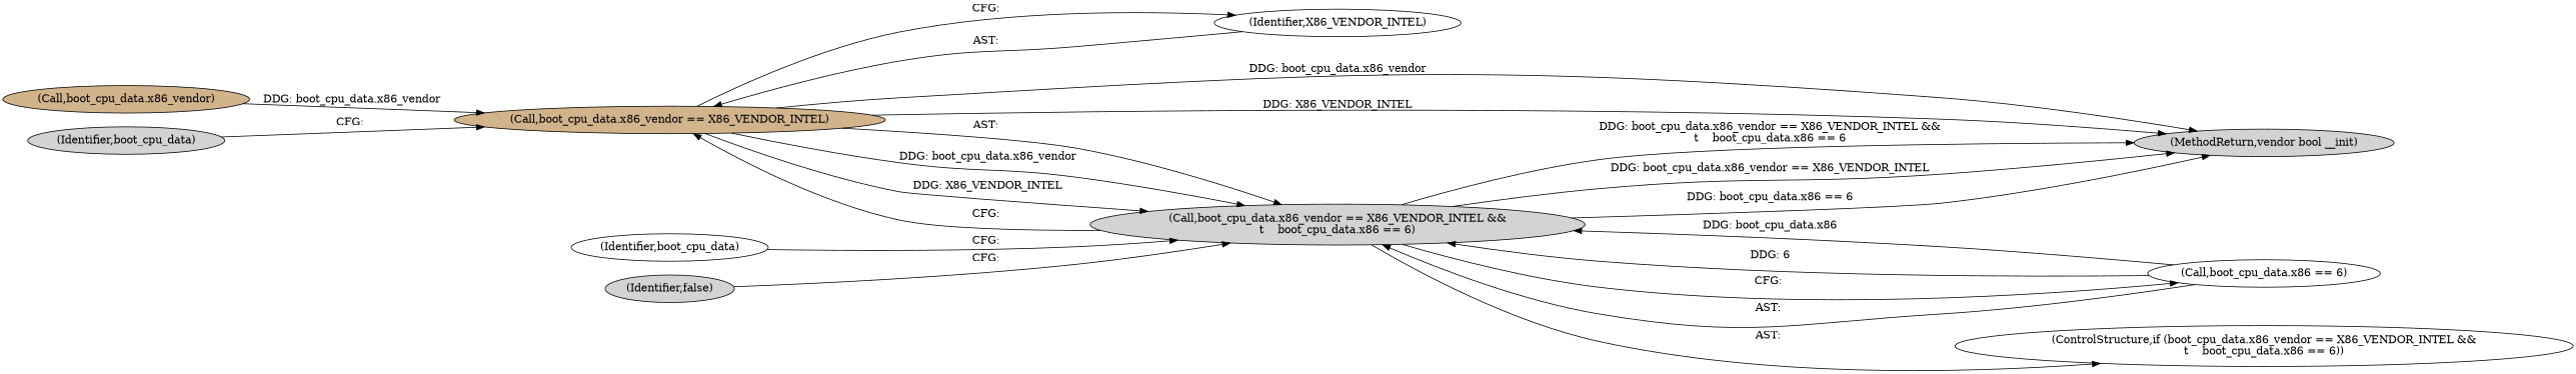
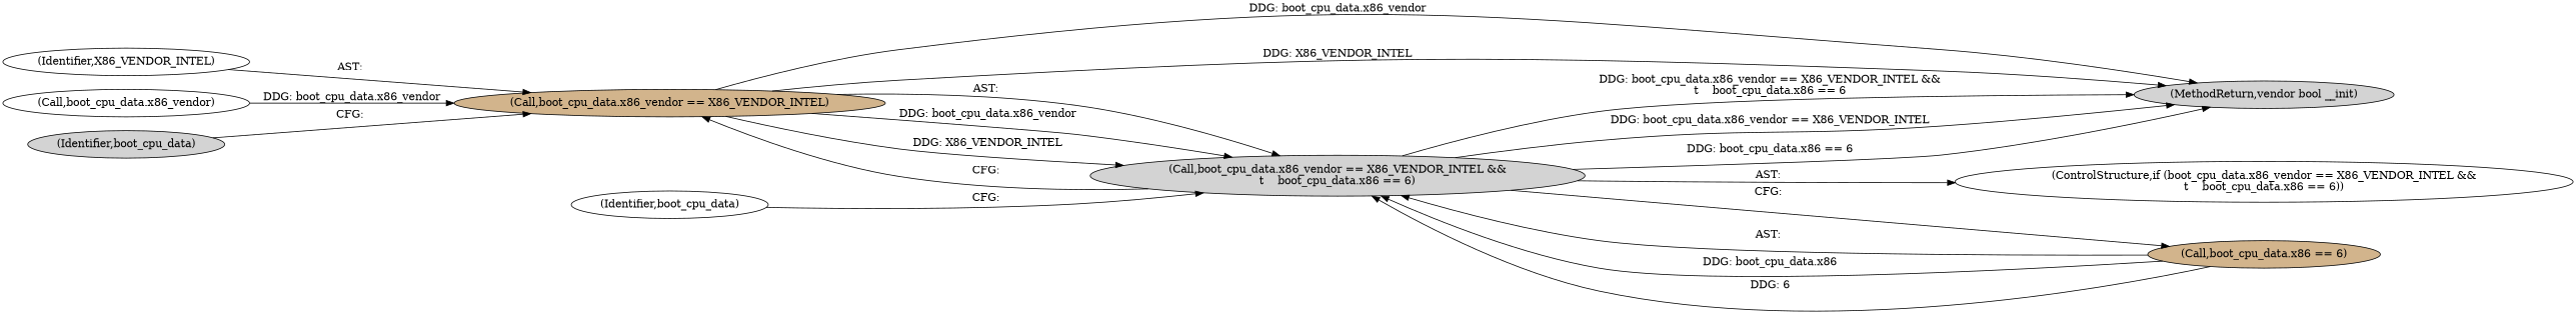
  digraph {
    rankdir=LR
    node [fillcolor=lightgrey style=filled]
    n1 [fillcolor=tan label="(Call,boot_cpu_data.x86_vendor == X86_VENDOR_INTEL)"]
    n2 [label="(Call,boot_cpu_data.x86_vendor == X86_VENDOR_INTEL &&\n\t    boot_cpu_data.x86 == 6)"]
    n3 [fillcolor=white label="(Identifier,X86_VENDOR_INTEL)"]
    n4 [label="(MethodReturn,vendor bool __init)"]
    n5 [fillcolor=white label="(ControlStructure,if (boot_cpu_data.x86_vendor == X86_VENDOR_INTEL &&\n\t    boot_cpu_data.x86 == 6))"]
-   n6 [fillcolor=white label="(Call,boot_cpu_data.x86 == 6)"]
+   n6 [fillcolor=tan label="(Call,boot_cpu_data.x86 == 6)"]
    n7 [fillcolor=white label="(Identifier,boot_cpu_data)"]
-   n8 [fillcolor=tan label="(Call,boot_cpu_data.x86_vendor)"]
+   n8 [fillcolor=white label="(Call,boot_cpu_data.x86_vendor)"]
    n9 [label="(Identifier,boot_cpu_data)"]
-   n10 [label="(Identifier,false)"]
    n1 -> n2 [label="AST: "]
    n1 -> n2 [label="DDG: boot_cpu_data.x86_vendor"]
    n1 -> n2 [label="DDG: X86_VENDOR_INTEL"]
-   n1 -> n3 [label="CFG: "]
    n1 -> n4 [label="DDG: boot_cpu_data.x86_vendor"]
    n1 -> n4 [label="DDG: X86_VENDOR_INTEL"]
    n2 -> n1 [label="CFG: "]
    n2 -> n4 [label="DDG: boot_cpu_data.x86_vendor == X86_VENDOR_INTEL &&\n\t    boot_cpu_data.x86 == 6"]
    n2 -> n4 [label="DDG: boot_cpu_data.x86_vendor == X86_VENDOR_INTEL"]
    n2 -> n4 [label="DDG: boot_cpu_data.x86 == 6"]
    n2 -> n5 [label="AST: "]
    n2 -> n6 [label="CFG: "]
    n3 -> n1 [label="AST: "]
    n6 -> n2 [label="AST: "]
    n6 -> n2 [label="DDG: boot_cpu_data.x86"]
    n6 -> n2 [label="DDG: 6"]
    n7 -> n2 [label="CFG: "]
    n8 -> n1 [label="DDG: boot_cpu_data.x86_vendor"]
    n9 -> n1 [label="CFG: "]
-   n10 -> n2 [label="CFG: "]
  }
